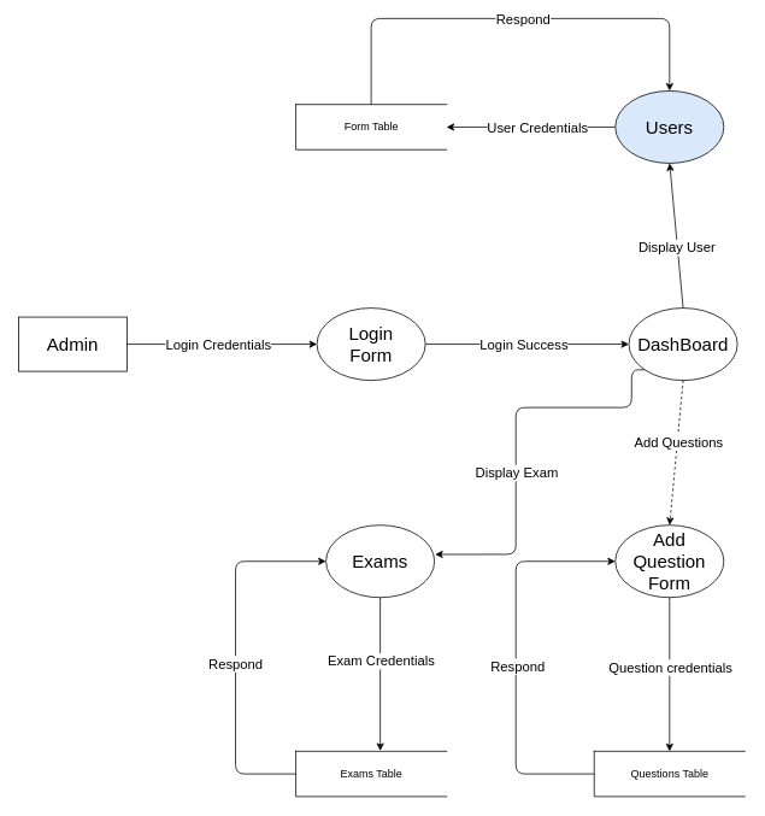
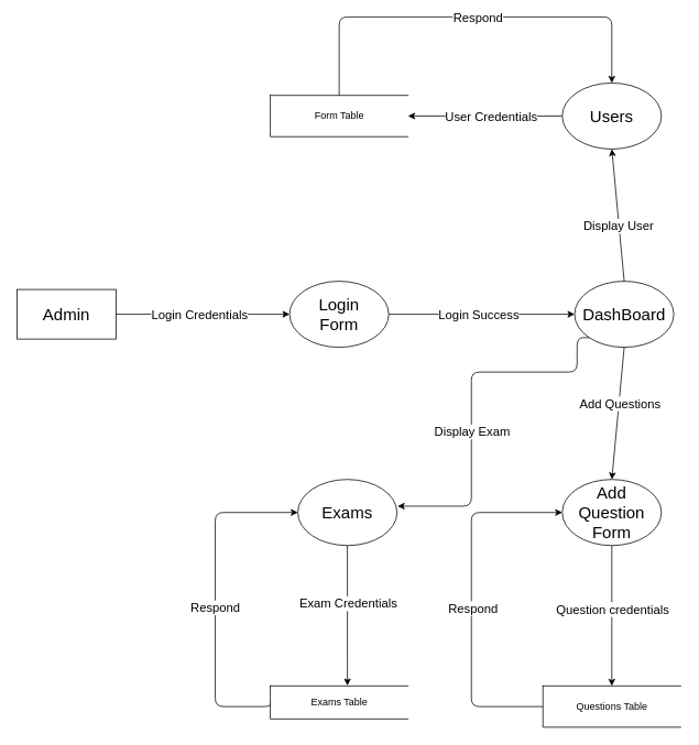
  <mxCell id="0" />
  <mxCell id="1" parent="0" />
  <mxCell id="2" value="&lt;font style=&quot;font-size: 20px;&quot;&gt;Admin&lt;/font&gt;" style="rounded=0;whiteSpace=wrap;html=1;" parent="1" vertex="1"><mxGeometry x="20" y="350" width="120" height="60" as="geometry" /></mxCell>
  <mxCell id="3" value="&lt;font style=&quot;font-size: 20px;&quot;&gt;Login&lt;br&gt;Form&lt;/font&gt;" style="ellipse;whiteSpace=wrap;html=1;" parent="1" vertex="1"><mxGeometry x="350" y="340" width="120" height="80" as="geometry" /></mxCell>
  <mxCell id="4" value="" style="endArrow=classic;html=1;rounded=0;exitX=1;exitY=0.5;exitDx=0;exitDy=0;entryX=0;entryY=0.5;entryDx=0;entryDy=0;" parent="1" source="2" target="3" edge="1"><mxGeometry width="50" height="50" relative="1" as="geometry"><mxPoint x="410" y="380" as="sourcePoint" /><mxPoint x="410" y="340" as="targetPoint" /></mxGeometry></mxCell>
  <mxCell id="5" value="&lt;font style=&quot;font-size: 15px;&quot;&gt;Login Credentials&lt;/font&gt;" style="edgeLabel;html=1;align=center;verticalAlign=middle;resizable=0;points=[];" parent="4" vertex="1" connectable="0"><mxGeometry x="-0.109" y="-1" relative="1" as="geometry"><mxPoint x="6" y="-1" as="offset" /></mxGeometry></mxCell>
  <mxCell id="6" value="" style="endArrow=classic;html=1;rounded=0;exitX=1;exitY=0.5;exitDx=0;exitDy=0;entryX=0;entryY=0.5;entryDx=0;entryDy=0;" parent="1" source="3" target="8" edge="1"><mxGeometry width="50" height="50" relative="1" as="geometry"><mxPoint x="400" y="420" as="sourcePoint" /><mxPoint x="700" y="530" as="targetPoint" /></mxGeometry></mxCell>
  <mxCell id="7" value="&lt;font style=&quot;font-size: 15px;&quot;&gt;Login Success&lt;/font&gt;" style="edgeLabel;html=1;align=center;verticalAlign=middle;resizable=0;points=[];" parent="6" vertex="1" connectable="0"><mxGeometry x="-0.088" y="2" relative="1" as="geometry"><mxPoint x="5" y="2" as="offset" /></mxGeometry></mxCell>
  <mxCell id="8" value="&lt;font style=&quot;font-size: 20px;&quot;&gt;DashBoard&lt;/font&gt;" style="ellipse;whiteSpace=wrap;html=1;" parent="1" vertex="1"><mxGeometry x="695" y="340" width="120" height="80" as="geometry" /></mxCell>
- <mxCell id="9" value="" style="endArrow=classic;html=1;rounded=0;exitX=0.5;exitY=1;exitDx=0;exitDy=0;entryX=0.5;entryY=0;entryDx=0;entryDy=0;dashed=1;" parent="1" source="8" target="11" edge="1"><mxGeometry width="50" height="50" relative="1" as="geometry"><mxPoint x="440" y="500" as="sourcePoint" /><mxPoint x="740" y="580" as="targetPoint" /></mxGeometry></mxCell>
+ <mxCell id="9" value="" style="endArrow=classic;html=1;rounded=0;exitX=0.5;exitY=1;exitDx=0;exitDy=0;entryX=0.5;entryY=0;entryDx=0;entryDy=0;" parent="1" source="8" target="11" edge="1"><mxGeometry width="50" height="50" relative="1" as="geometry"><mxPoint x="440" y="500" as="sourcePoint" /><mxPoint x="740" y="580" as="targetPoint" /></mxGeometry></mxCell>
  <mxCell id="10" value="&lt;font style=&quot;font-size: 15px;&quot;&gt;Add Questions&lt;/font&gt;" style="edgeLabel;html=1;align=center;verticalAlign=middle;resizable=0;points=[];" parent="9" vertex="1" connectable="0"><mxGeometry x="-0.151" y="1" relative="1" as="geometry"><mxPoint as="offset" /></mxGeometry></mxCell>
  <mxCell id="11" value="&lt;font style=&quot;font-size: 20px;&quot;&gt;Add Question Form&lt;/font&gt;" style="ellipse;whiteSpace=wrap;html=1;" parent="1" vertex="1"><mxGeometry x="680" y="580" width="120" height="80" as="geometry" /></mxCell>
  <mxCell id="12" value="" style="endArrow=classic;html=1;rounded=0;exitX=0.5;exitY=1;exitDx=0;exitDy=0;entryX=0.5;entryY=0;entryDx=0;entryDy=0;" parent="1" source="11" target="16" edge="1"><mxGeometry width="50" height="50" relative="1" as="geometry"><mxPoint x="790" y="590" as="sourcePoint" /><mxPoint x="950" y="620" as="targetPoint" /></mxGeometry></mxCell>
  <mxCell id="13" value="&lt;font style=&quot;font-size: 15px;&quot;&gt;Question credentials&lt;/font&gt;" style="edgeLabel;html=1;align=center;verticalAlign=middle;resizable=0;points=[];" parent="12" vertex="1" connectable="0"><mxGeometry x="-0.096" relative="1" as="geometry"><mxPoint as="offset" /></mxGeometry></mxCell>
  <mxCell id="14" style="edgeStyle=orthogonalEdgeStyle;rounded=1;orthogonalLoop=1;jettySize=auto;html=1;exitX=0;exitY=0.5;exitDx=0;exitDy=0;entryX=0;entryY=0.5;entryDx=0;entryDy=0;" edge="1" parent="1" source="16" target="11"><mxGeometry relative="1" as="geometry"><Array as="points"><mxPoint x="570" y="855" /><mxPoint x="570" y="620" /></Array></mxGeometry></mxCell>
  <mxCell id="15" value="&lt;font style=&quot;font-size: 15px;&quot;&gt;Respond&lt;/font&gt;" style="edgeLabel;html=1;align=center;verticalAlign=middle;resizable=0;points=[];" vertex="1" connectable="0" parent="14"><mxGeometry x="-0.046" y="-1" relative="1" as="geometry"><mxPoint as="offset" /></mxGeometry></mxCell>
  <mxCell id="16" value="Questions Table" style="html=1;dashed=0;whiteSpace=wrap;shape=partialRectangle;right=0;" parent="1" vertex="1"><mxGeometry x="656.67" y="830" width="166.67" height="50" as="geometry" /></mxCell>
  <mxCell id="17" value="" style="endArrow=classic;html=1;rounded=0;exitX=0.5;exitY=0;exitDx=0;exitDy=0;entryX=0.5;entryY=1;entryDx=0;entryDy=0;" parent="1" source="8" target="19" edge="1"><mxGeometry width="50" height="50" relative="1" as="geometry"><mxPoint x="739.57" y="340" as="sourcePoint" /><mxPoint x="739.57" y="180" as="targetPoint" /></mxGeometry></mxCell>
  <mxCell id="18" value="&lt;font style=&quot;font-size: 15px;&quot;&gt;Display User&lt;/font&gt;" style="edgeLabel;html=1;align=center;verticalAlign=middle;resizable=0;points=[];" parent="17" vertex="1" connectable="0"><mxGeometry x="-0.151" y="1" relative="1" as="geometry"><mxPoint as="offset" /></mxGeometry></mxCell>
- <mxCell id="19" value="&lt;font style=&quot;font-size: 20px;&quot;&gt;Users&lt;br&gt;&lt;/font&gt;" style="ellipse;whiteSpace=wrap;html=1;fillColor=#dae8fc;" parent="1" vertex="1"><mxGeometry x="680.01" width="120" height="80" as="geometry" y="100" /></mxCell>
+ <mxCell id="19" value="&lt;font style=&quot;font-size: 20px;&quot;&gt;Users&lt;br&gt;&lt;/font&gt;" style="ellipse;whiteSpace=wrap;html=1;" parent="1" vertex="1"><mxGeometry x="680.01" width="120" height="80" as="geometry" y="100" /></mxCell>
  <mxCell id="20" value="Form Table" style="html=1;dashed=0;whiteSpace=wrap;shape=partialRectangle;right=0;" parent="1" vertex="1"><mxGeometry x="326.67" y="115" width="166.67" height="50" as="geometry" /></mxCell>
  <mxCell id="21" value="" style="endArrow=classic;html=1;rounded=0;entryX=1;entryY=0.5;entryDx=0;entryDy=0;exitX=0;exitY=0.5;exitDx=0;exitDy=0;" parent="1" source="19" target="20" edge="1"><mxGeometry width="50" height="50" relative="1" as="geometry"><mxPoint x="630" y="170" as="sourcePoint" /><mxPoint x="580" y="220" as="targetPoint" /></mxGeometry></mxCell>
  <mxCell id="22" value="&lt;span style=&quot;font-size: 15px;&quot;&gt;User Credentials&lt;/span&gt;" style="edgeLabel;html=1;align=center;verticalAlign=middle;resizable=0;points=[];" parent="21" vertex="1" connectable="0"><mxGeometry x="-0.068" relative="1" as="geometry"><mxPoint as="offset" /></mxGeometry></mxCell>
  <mxCell id="23" value="" style="endArrow=classic;html=1;rounded=1;exitX=0.5;exitY=0;exitDx=0;exitDy=0;entryX=0.5;entryY=0;entryDx=0;entryDy=0;" parent="1" source="20" target="19" edge="1"><mxGeometry width="50" height="50" relative="1" as="geometry"><mxPoint x="530" y="130" as="sourcePoint" /><mxPoint x="580" y="80" as="targetPoint" /><Array as="points"><mxPoint x="410" y="20" /><mxPoint x="740" y="20" /></Array></mxGeometry></mxCell>
  <mxCell id="24" value="&lt;font style=&quot;font-size: 15px;&quot;&gt;Respond&lt;/font&gt;" style="edgeLabel;html=1;align=center;verticalAlign=middle;resizable=0;points=[];" parent="23" vertex="1" connectable="0"><mxGeometry x="0.043" relative="1" as="geometry"><mxPoint as="offset" /></mxGeometry></mxCell>
  <mxCell id="25" value="&lt;font style=&quot;font-size: 20px;&quot;&gt;Exams&lt;/font&gt;" style="ellipse;whiteSpace=wrap;html=1;" parent="1" vertex="1"><mxGeometry x="360" y="580" width="120" height="80" as="geometry" /></mxCell>
  <mxCell id="26" style="edgeStyle=orthogonalEdgeStyle;rounded=1;orthogonalLoop=1;jettySize=auto;html=1;exitX=0;exitY=0.5;exitDx=0;exitDy=0;entryX=0;entryY=0.5;entryDx=0;entryDy=0;" parent="1" source="28" target="25" edge="1"><mxGeometry relative="1" as="geometry"><Array as="points"><mxPoint x="260" y="855" /><mxPoint x="260" y="620" /></Array></mxGeometry></mxCell>
  <mxCell id="27" value="&lt;font style=&quot;font-size: 15px;&quot;&gt;Respond&lt;/font&gt;" style="edgeLabel;html=1;align=center;verticalAlign=middle;resizable=0;points=[];" parent="26" vertex="1" connectable="0"><mxGeometry x="-0.058" y="1" relative="1" as="geometry"><mxPoint as="offset" /></mxGeometry></mxCell>
- <mxCell id="28" value="Exams Table" style="html=1;dashed=0;whiteSpace=wrap;shape=partialRectangle;right=0;" parent="1" vertex="1"><mxGeometry x="326.67" y="830" width="166.67" height="50" as="geometry" /></mxCell>
+ <mxCell id="28" value="Exams Table" style="html=1;dashed=0;whiteSpace=wrap;shape=partialRectangle;right=0;" parent="1" vertex="1"><mxGeometry x="326.67" y="830" width="166.67" height="40" as="geometry" /></mxCell>
  <mxCell id="29" style="edgeStyle=orthogonalEdgeStyle;rounded=1;orthogonalLoop=1;jettySize=auto;html=1;exitX=0;exitY=1;exitDx=0;exitDy=0;entryX=1.006;entryY=0.404;entryDx=0;entryDy=0;entryPerimeter=0;" parent="1" source="8" target="25" edge="1"><mxGeometry relative="1" as="geometry"><Array as="points"><mxPoint x="698" y="450" /><mxPoint x="570" y="450" /><mxPoint x="570" y="612" /></Array></mxGeometry></mxCell>
  <mxCell id="30" value="&lt;font style=&quot;font-size: 15px;&quot;&gt;Display Exam&lt;/font&gt;" style="edgeLabel;html=1;align=center;verticalAlign=middle;resizable=0;points=[];" parent="29" vertex="1" connectable="0"><mxGeometry x="0.177" relative="1" as="geometry"><mxPoint as="offset" /></mxGeometry></mxCell>
  <mxCell id="31" value="" style="endArrow=classic;html=1;rounded=0;exitX=0.5;exitY=1;exitDx=0;exitDy=0;entryX=0.56;entryY=-0.01;entryDx=0;entryDy=0;entryPerimeter=0;" parent="1" source="25" target="28" edge="1"><mxGeometry width="50" height="50" relative="1" as="geometry"><mxPoint x="400" y="830" as="sourcePoint" /><mxPoint x="450" y="780" as="targetPoint" /></mxGeometry></mxCell>
  <mxCell id="32" value="&lt;font style=&quot;font-size: 15px;&quot;&gt;Exam Credentials&lt;/font&gt;" style="edgeLabel;html=1;align=center;verticalAlign=middle;resizable=0;points=[];" parent="31" vertex="1" connectable="0"><mxGeometry x="0.018" relative="1" as="geometry"><mxPoint y="-16" as="offset" /></mxGeometry></mxCell>
